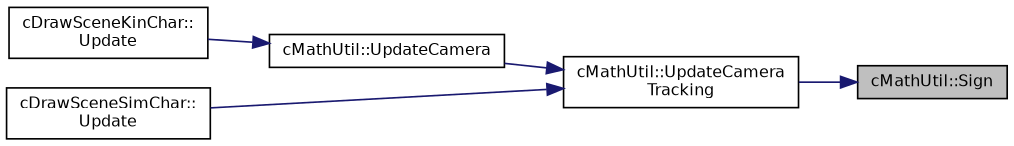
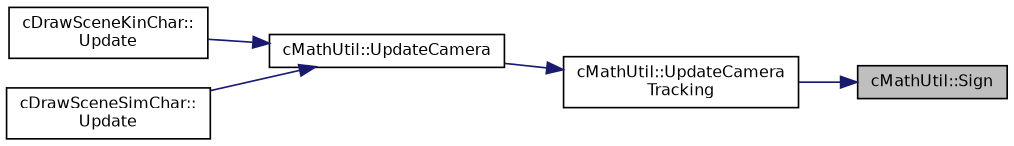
  digraph {
    rankdir=RL
    node [color=black fillcolor=white fontname=Helvetica fontsize=10 shape=record style=filled]
    edge [color=midnightblue dir=back fontname=Helvetica fontsize=10 labelfontname=Helvetica labelfontsize=10 style=solid]
    n1 [fillcolor=grey75 fontcolor=black height=0.2 label="cMathUtil::Sign" width=0.4]
    n2 [height=0.2 label="cMathUtil::UpdateCamera\lTracking" width=0.4]
    n3 [height=0.2 label="cMathUtil::UpdateCamera" width=0.4]
    n4 [height=0.2 label="cDrawSceneKinChar::\lUpdate" width=0.4]
    n5 [height=0.2 label="cDrawSceneSimChar::\lUpdate" width=0.4]
    n1 -> n2
    n2 -> n3
    n3 -> n4
-   n2 -> n5
+   n3 -> n5
  }
